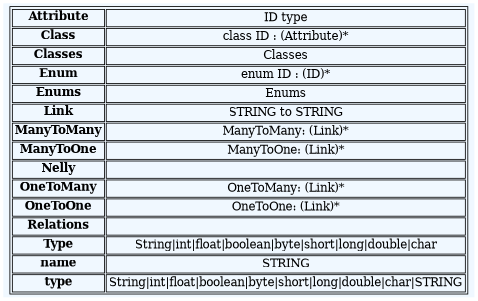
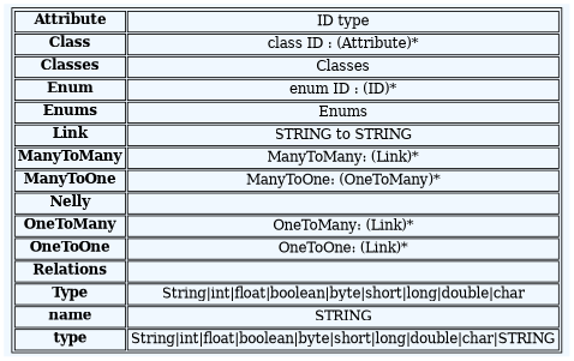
  digraph {
    fontname="DejaVu Serif"
    fontsize=8
    nodesep=0.3
    rankdir=LR
-   n1 [fillcolor=aliceblue label=< <table> 	<tr> 		<td><b>Attribute</b></td><td>ID type</td> 	</tr> 	<tr> 		<td><b>Class</b></td><td>class ID : (Attribute)*</td> 	</tr> 	<tr> 		<td><b>Classes</b></td><td>Classes</td> 	</tr> 	<tr> 		<td><b>Enum</b></td><td>enum ID : (ID)*</td> 	</tr> 	<tr> 		<td><b>Enums</b></td><td>Enums</td> 	</tr> 	<tr> 		<td><b>Link</b></td><td>STRING to STRING</td> 	</tr> 	<tr> 		<td><b>ManyToMany</b></td><td>ManyToMany: (Link)*</td> 	</tr> 	<tr> 		<td><b>ManyToOne</b></td><td>ManyToOne: (Link)*</td> 	</tr> 	<tr> 		<td><b>Nelly</b></td><td></td> 	</tr> 	<tr> 		<td><b>OneToMany</b></td><td>OneToMany: (Link)*</td> 	</tr> 	<tr> 		<td><b>OneToOne</b></td><td>OneToOne: (Link)*</td> 	</tr> 	<tr> 		<td><b>Relations</b></td><td></td> 	</tr> 	<tr> 		<td><b>Type</b></td><td>String|int|float|boolean|byte|short|long|double|char</td> 	</tr> 	<tr> 		<td><b>name</b></td><td>STRING</td> 	</tr> 	<tr> 		<td><b>type</b></td><td>String|int|float|boolean|byte|short|long|double|char|STRING</td> 	</tr> </table> > shape=plaintext style=filled fontname="DejaVu Serif"]
+   n1 [fillcolor=aliceblue label=< <table> 	<tr> 		<td><b>Attribute</b></td><td>ID type</td> 	</tr> 	<tr> 		<td><b>Class</b></td><td>class ID : (Attribute)*</td> 	</tr> 	<tr> 		<td><b>Classes</b></td><td>Classes</td> 	</tr> 	<tr> 		<td><b>Enum</b></td><td>enum ID : (ID)*</td> 	</tr> 	<tr> 		<td><b>Enums</b></td><td>Enums</td> 	</tr> 	<tr> 		<td><b>Link</b></td><td>STRING to STRING</td> 	</tr> 	<tr> 		<td><b>ManyToMany</b></td><td>ManyToMany: (Link)*</td> 	</tr> 	<tr> 		<td><b>ManyToOne</b></td><td>ManyToOne: (OneToMany)*</td> 	</tr> 	<tr> 		<td><b>Nelly</b></td><td></td> 	</tr> 	<tr> 		<td><b>OneToMany</b></td><td>OneToMany: (Link)*</td> 	</tr> 	<tr> 		<td><b>OneToOne</b></td><td>OneToOne: (Link)*</td> 	</tr> 	<tr> 		<td><b>Relations</b></td><td></td> 	</tr> 	<tr> 		<td><b>Type</b></td><td>String|int|float|boolean|byte|short|long|double|char</td> 	</tr> 	<tr> 		<td><b>name</b></td><td>STRING</td> 	</tr> 	<tr> 		<td><b>type</b></td><td>String|int|float|boolean|byte|short|long|double|char|STRING</td> 	</tr> </table> > shape=plaintext style=filled fontname="DejaVu Serif"]
  }
